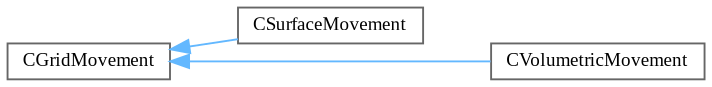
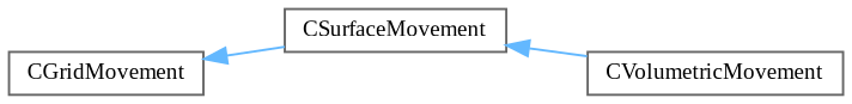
  digraph {
    fontname="Liberation Serif"
    rankdir=LR
    node [color=grey40 fillcolor=white fontname="Liberation Serif" fontsize=10 shape=box style=filled]
    edge [color=steelblue1 dir=back fontname="Liberation Serif" fontsize=10 labelfontname=Helvetica labelfontsize=10 style=solid]
    n1 [height=0.2 label=CGridMovement width=0.4]
    n2 [height=0.2 label=CSurfaceMovement width=0.4]
    n3 [height=0.2 label=CVolumetricMovement width=0.4]
    n1 -> n2
-   n1 -> n3
+   n2 -> n3
  }
